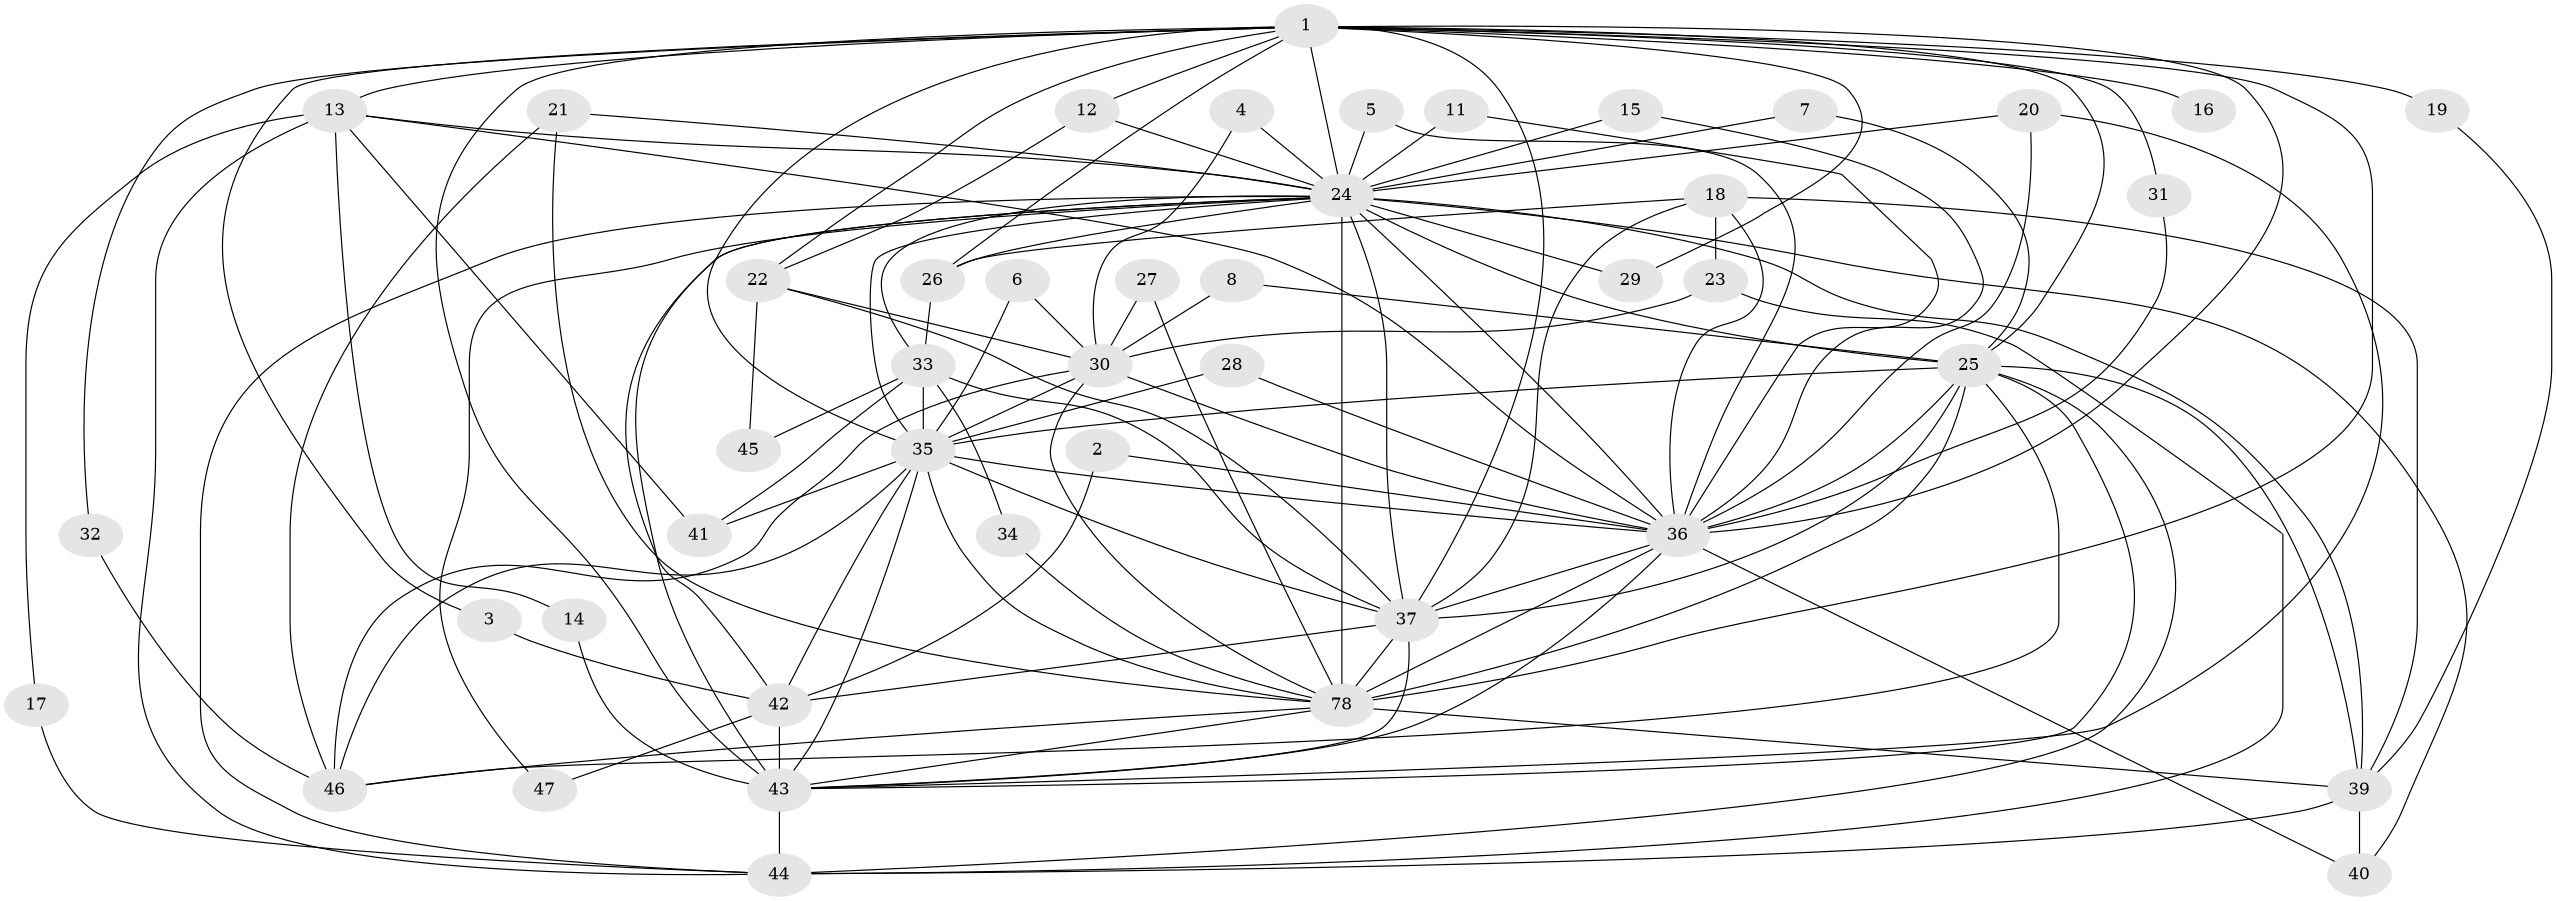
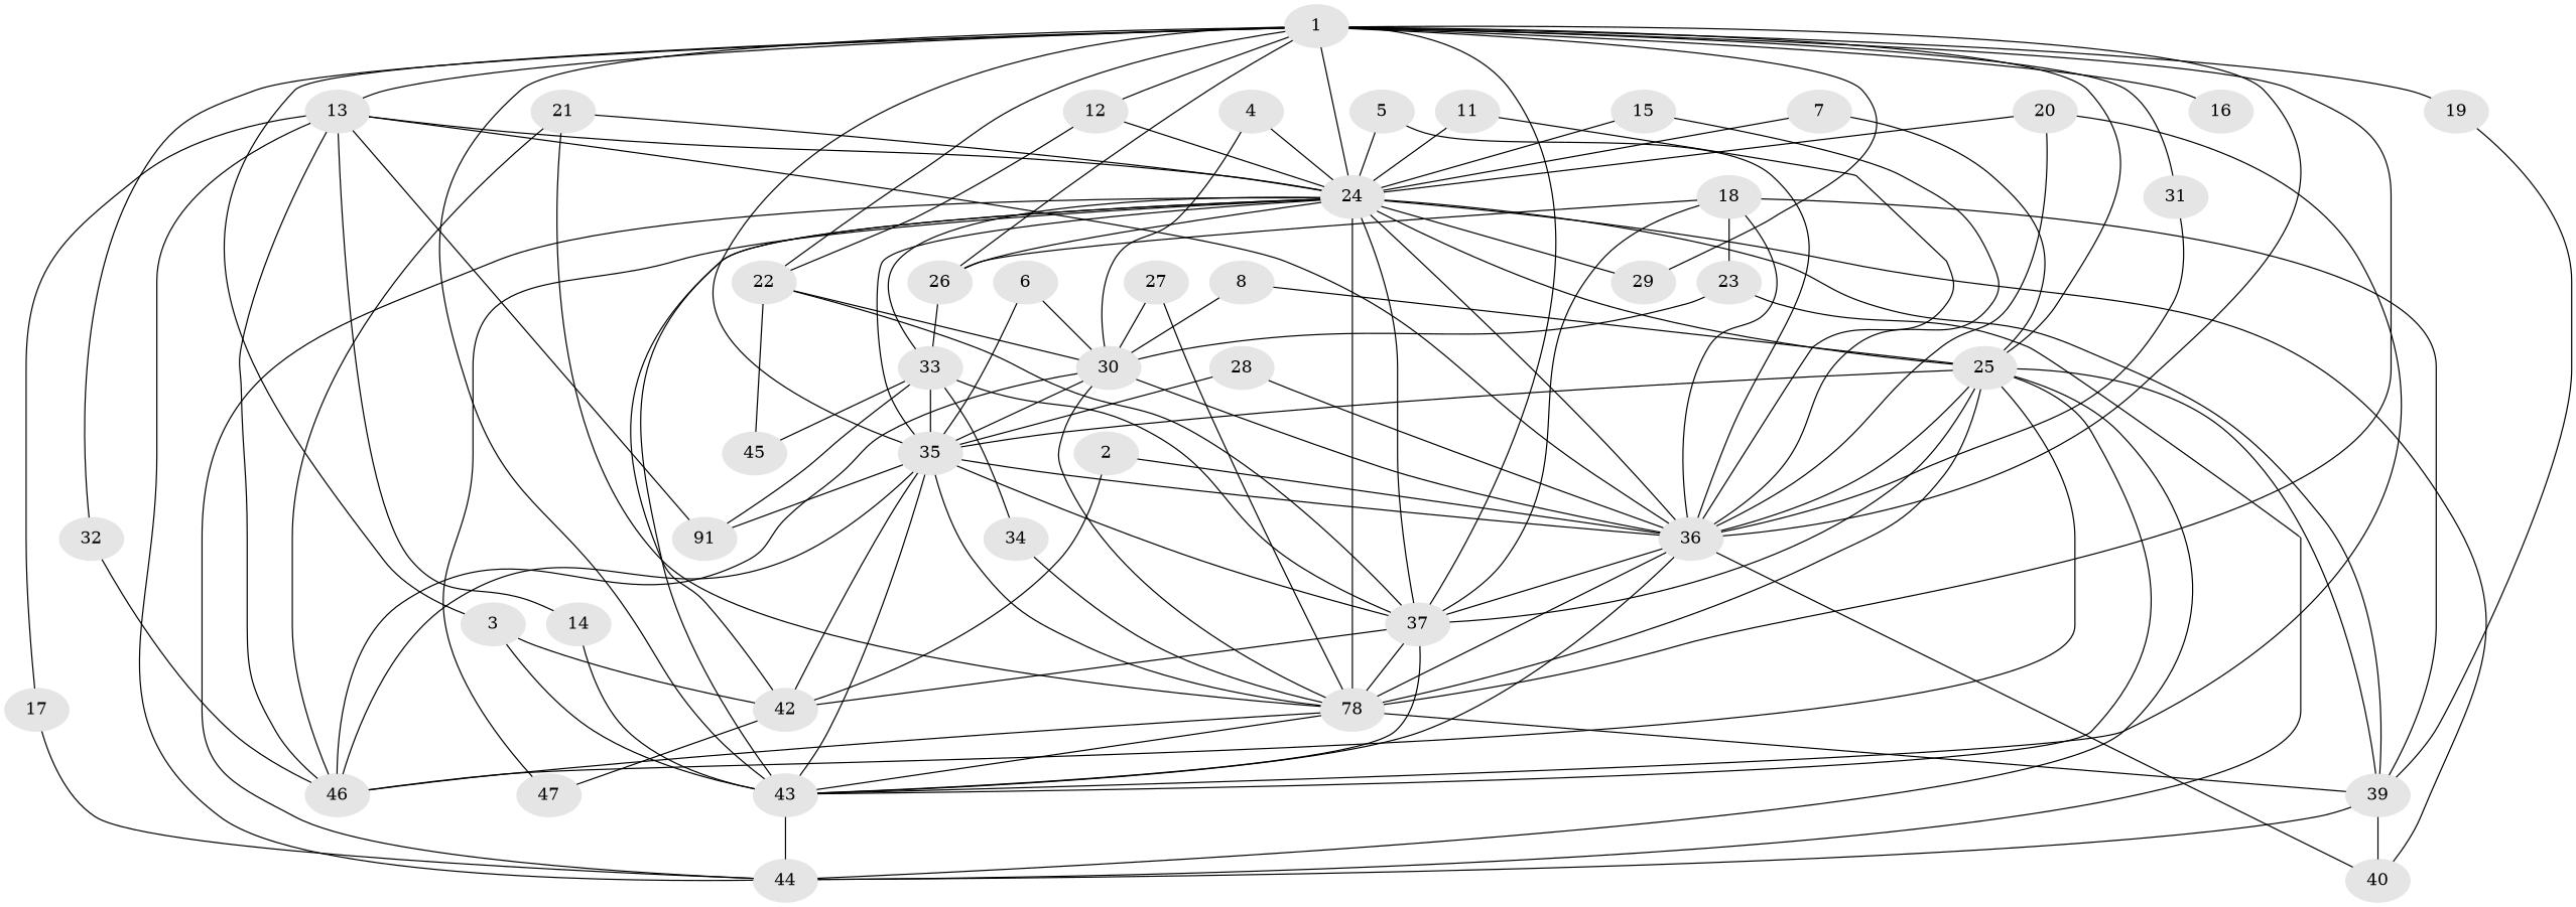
  graph {
    node [color=gray90 style=filled]
    edge [weight=1.0]
    1
    3
    12
    13
    16
    19
    22
    24
    25
    26
    29
    31
    32
    35
    36
    37
    n17 [label=78]
    43
    42
    44
    14
    17
-   41
+   41 [label=91]
    46
    39
    30
    45
    33
    40
    47
    2
    4
    5
    6
    7
    8
    11
    15
    18
    23
    20
    21
    34
    27
    28
    1 -- 3
    1 -- 12
    1 -- 13
    1 -- 16
    1 -- 19 [weight=2.0]
    1 -- 22
    1 -- 24 [weight=5.0]
    1 -- 25 [weight=2.0]
    1 -- 26 [weight=2.0]
    1 -- 29
    1 -- 31
    1 -- 32
    1 -- 35 [weight=2.0]
    1 -- 36 [weight=3.0]
    1 -- 37 [weight=2.0]
    1 -- n17 [weight=2.0]
    1 -- 43 [weight=2.0]
-   42 -- 43
+   3 -- 43
    3 -- 42
    12 -- 22
    12 -- 24
    13 -- 24
    13 -- 36
    13 -- 44
    13 -- 14
    13 -- 17
    13 -- 41
+   13 -- 46
    19 -- 39
    22 -- 37
    22 -- 30
    22 -- 45
    24 -- 25 [weight=5.0]
    24 -- 26
    24 -- 29 [weight=2.0]
    24 -- 35 [weight=2.0]
    24 -- 36 [weight=3.0]
    24 -- 37 [weight=2.0]
    24 -- n17 [weight=2.0]
    24 -- 43 [weight=3.0]
    24 -- 42
    24 -- 44
    24 -- 39
    24 -- 33
    24 -- 40
    24 -- 47
    25 -- 35
    25 -- 36
    25 -- 37
    25 -- n17 [weight=2.0]
    25 -- 43
    25 -- 44
    25 -- 46
    25 -- 39
    26 -- 33
    31 -- 36
    32 -- 46
    35 -- 36
    35 -- 37 [weight=2.0]
    35 -- n17
    35 -- 43
    35 -- 42
    35 -- 41
    35 -- 46
    36 -- 37
    36 -- n17
    36 -- 43
    36 -- 40
    37 -- n17
    37 -- 43 [weight=2.0]
    37 -- 42
    n17 -- 43
    n17 -- 46
    n17 -- 39
    43 -- 44
    42 -- 47
    14 -- 43
    17 -- 44
    39 -- 44
    39 -- 40
    30 -- 35
    30 -- 36
    30 -- n17
    30 -- 46
    33 -- 35 [weight=3.0]
    33 -- 37
    33 -- 41
    33 -- 45
    33 -- 34
    2 -- 36
    2 -- 42
    4 -- 24
    4 -- 30
    5 -- 24 [weight=2.0]
    5 -- 36
    6 -- 35
    6 -- 30
    7 -- 24
    7 -- 25
    8 -- 25
    8 -- 30
    11 -- 24
    11 -- 36
    15 -- 24
    15 -- 36
    18 -- 26
    18 -- 36
    18 -- 37
    18 -- 39
    18 -- 23
    23 -- 44
    23 -- 30
    20 -- 24
    20 -- 36
    20 -- 43
    21 -- 24
    21 -- n17
    21 -- 46
    34 -- n17
    27 -- n17
    27 -- 30 [weight=2.0]
    28 -- 35
    28 -- 36
  }
